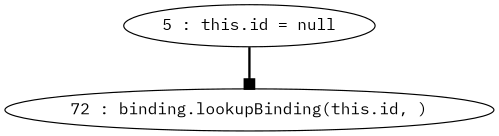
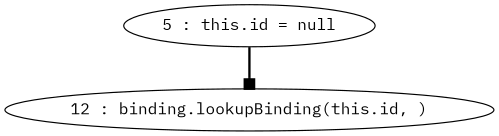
  digraph {
    fontname="IBM Plex Mono"
    node [fontname="IBM Plex Mono"]
    "5 : this.id = null"
-   "12 : binding.lookupBinding(this.id, )" [label="72 : binding.lookupBinding(this.id, )"]
+   "12 : binding.lookupBinding(this.id, )"
    "5 : this.id = null" -> "12 : binding.lookupBinding(this.id, )" [style=bold arrowhead=box fontname="IBM Plex Mono"]
  }
